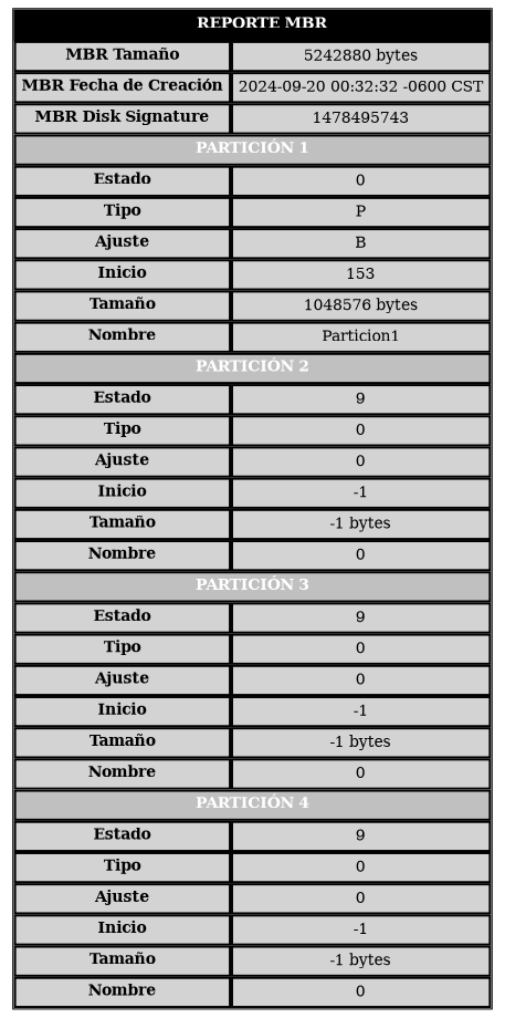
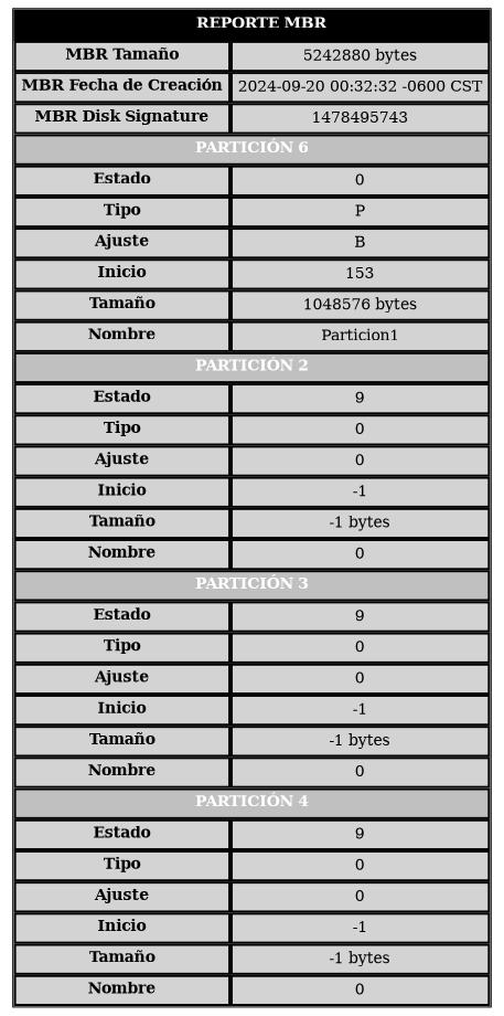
  digraph {
-   n1 [label=<             <table border="1" cellborder="2" cellspacing="0" cellpadding="5" bgcolor="lightgray">                 <tr>                     <td colspan="2" bgcolor="black" fontcolor="white">                         <b><font color="white">REPORTE MBR</font></b>                     </td>                 </tr>                 <tr><td><b>MBR Tamaño</b></td><td>5242880 bytes</td></tr>                 <tr><td><b>MBR Fecha de Creación</b></td><td>2024-09-20 00:32:32 -0600 CST</td></tr>                 <tr><td><b>MBR Disk Signature</b></td><td>1478495743</td></tr>              				<tr><td colspan="2" bgcolor="gray" fontcolor="white"><b><font color="white">PARTICIÓN 1</font></b></td></tr> 				<tr><td><b>Estado</b></td><td>0</td></tr> 				<tr><td><b>Tipo</b></td><td>P</td></tr> 				<tr><td><b>Ajuste</b></td><td>B</td></tr> 				<tr><td><b>Inicio</b></td><td>153</td></tr> 				<tr><td><b>Tamaño</b></td><td>1048576 bytes</td></tr> 				<tr><td><b>Nombre</b></td><td>Particion1</td></tr> 			 				<tr><td colspan="2" bgcolor="gray" fontcolor="white"><b><font color="white">PARTICIÓN 2</font></b></td></tr> 				<tr><td><b>Estado</b></td><td>9</td></tr> 				<tr><td><b>Tipo</b></td><td>0</td></tr> 				<tr><td><b>Ajuste</b></td><td>0</td></tr> 				<tr><td><b>Inicio</b></td><td>-1</td></tr> 				<tr><td><b>Tamaño</b></td><td>-1 bytes</td></tr> 				<tr><td><b>Nombre</b></td><td>0</td></tr> 			 				<tr><td colspan="2" bgcolor="gray" fontcolor="white"><b><font color="white">PARTICIÓN 3</font></b></td></tr> 				<tr><td><b>Estado</b></td><td>9</td></tr> 				<tr><td><b>Tipo</b></td><td>0</td></tr> 				<tr><td><b>Ajuste</b></td><td>0</td></tr> 				<tr><td><b>Inicio</b></td><td>-1</td></tr> 				<tr><td><b>Tamaño</b></td><td>-1 bytes</td></tr> 				<tr><td><b>Nombre</b></td><td>0</td></tr> 			 				<tr><td colspan="2" bgcolor="gray" fontcolor="white"><b><font color="white">PARTICIÓN 4</font></b></td></tr> 				<tr><td><b>Estado</b></td><td>9</td></tr> 				<tr><td><b>Tipo</b></td><td>0</td></tr> 				<tr><td><b>Ajuste</b></td><td>0</td></tr> 				<tr><td><b>Inicio</b></td><td>-1</td></tr> 				<tr><td><b>Tamaño</b></td><td>-1 bytes</td></tr> 				<tr><td><b>Nombre</b></td><td>0</td></tr> 			</table>> shape=plaintext]
+   n1 [label=<             <table border="1" cellborder="2" cellspacing="0" cellpadding="5" bgcolor="lightgray">                 <tr>                     <td colspan="2" bgcolor="black" fontcolor="white">                         <b><font color="white">REPORTE MBR</font></b>                     </td>                 </tr>                 <tr><td><b>MBR Tamaño</b></td><td>5242880 bytes</td></tr>                 <tr><td><b>MBR Fecha de Creación</b></td><td>2024-09-20 00:32:32 -0600 CST</td></tr>                 <tr><td><b>MBR Disk Signature</b></td><td>1478495743</td></tr>              				<tr><td colspan="2" bgcolor="gray" fontcolor="white"><b><font color="white">PARTICIÓN 6</font></b></td></tr> 				<tr><td><b>Estado</b></td><td>0</td></tr> 				<tr><td><b>Tipo</b></td><td>P</td></tr> 				<tr><td><b>Ajuste</b></td><td>B</td></tr> 				<tr><td><b>Inicio</b></td><td>153</td></tr> 				<tr><td><b>Tamaño</b></td><td>1048576 bytes</td></tr> 				<tr><td><b>Nombre</b></td><td>Particion1</td></tr> 			 				<tr><td colspan="2" bgcolor="gray" fontcolor="white"><b><font color="white">PARTICIÓN 2</font></b></td></tr> 				<tr><td><b>Estado</b></td><td>9</td></tr> 				<tr><td><b>Tipo</b></td><td>0</td></tr> 				<tr><td><b>Ajuste</b></td><td>0</td></tr> 				<tr><td><b>Inicio</b></td><td>-1</td></tr> 				<tr><td><b>Tamaño</b></td><td>-1 bytes</td></tr> 				<tr><td><b>Nombre</b></td><td>0</td></tr> 			 				<tr><td colspan="2" bgcolor="gray" fontcolor="white"><b><font color="white">PARTICIÓN 3</font></b></td></tr> 				<tr><td><b>Estado</b></td><td>9</td></tr> 				<tr><td><b>Tipo</b></td><td>0</td></tr> 				<tr><td><b>Ajuste</b></td><td>0</td></tr> 				<tr><td><b>Inicio</b></td><td>-1</td></tr> 				<tr><td><b>Tamaño</b></td><td>-1 bytes</td></tr> 				<tr><td><b>Nombre</b></td><td>0</td></tr> 			 				<tr><td colspan="2" bgcolor="gray" fontcolor="white"><b><font color="white">PARTICIÓN 4</font></b></td></tr> 				<tr><td><b>Estado</b></td><td>9</td></tr> 				<tr><td><b>Tipo</b></td><td>0</td></tr> 				<tr><td><b>Ajuste</b></td><td>0</td></tr> 				<tr><td><b>Inicio</b></td><td>-1</td></tr> 				<tr><td><b>Tamaño</b></td><td>-1 bytes</td></tr> 				<tr><td><b>Nombre</b></td><td>0</td></tr> 			</table>> shape=plaintext]
  }
